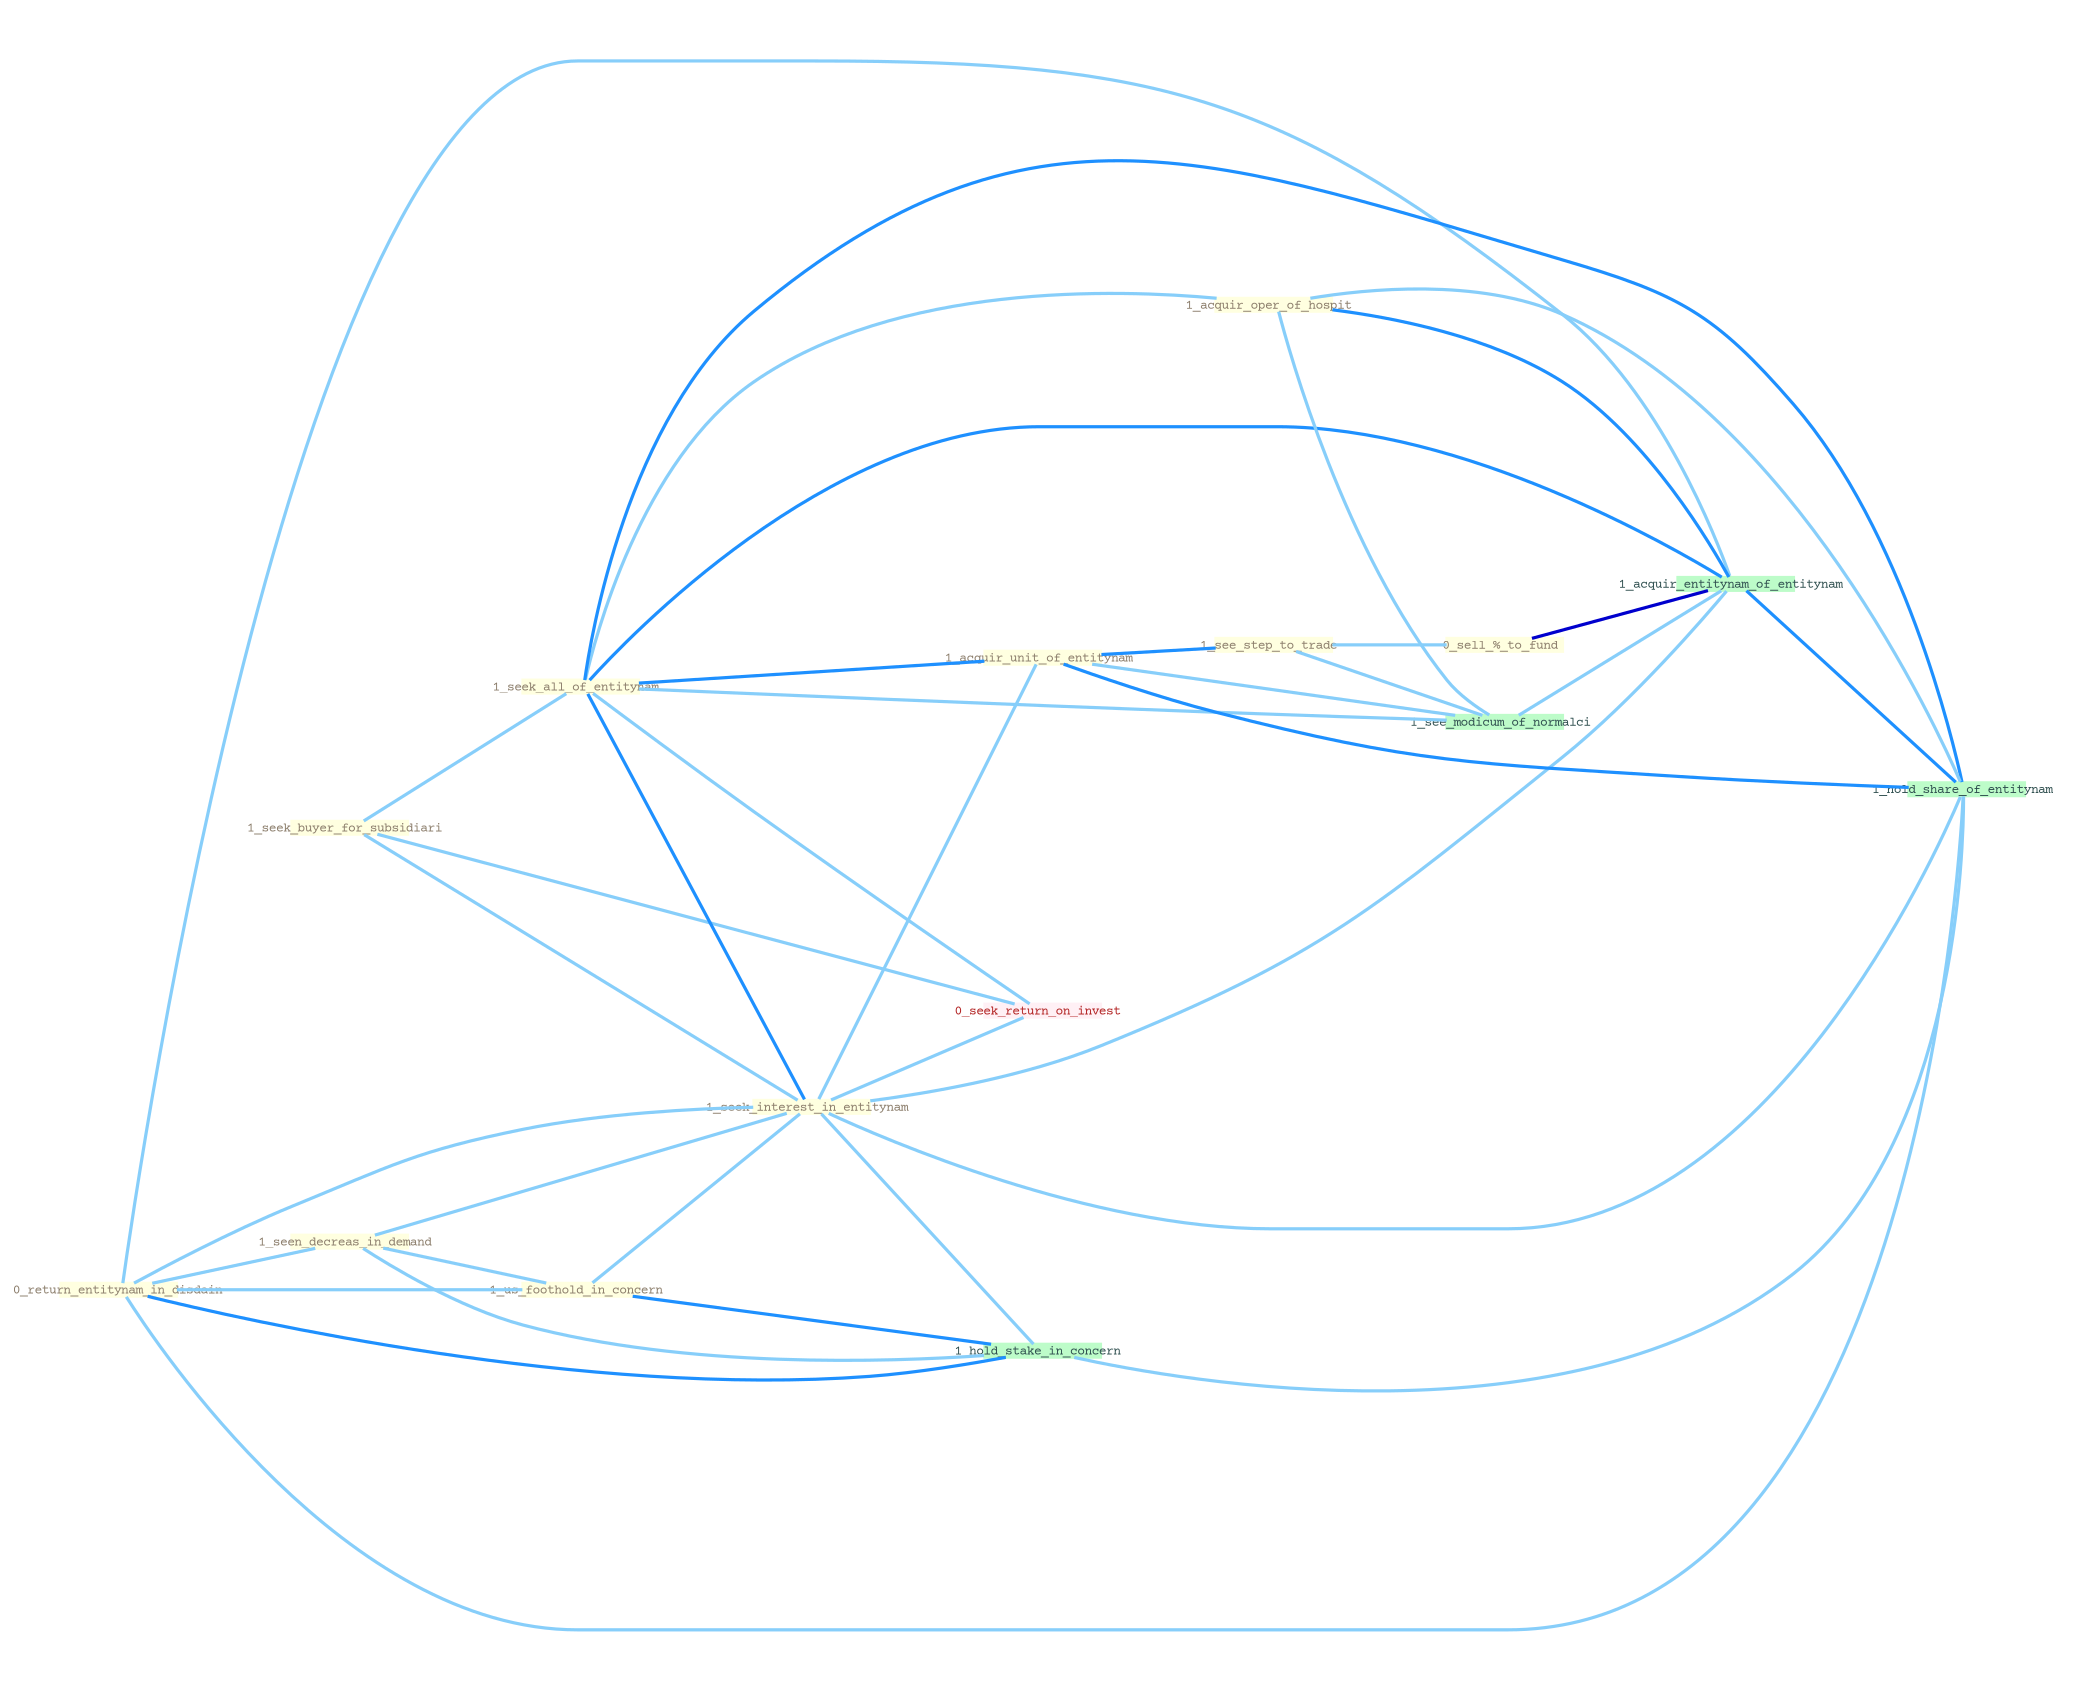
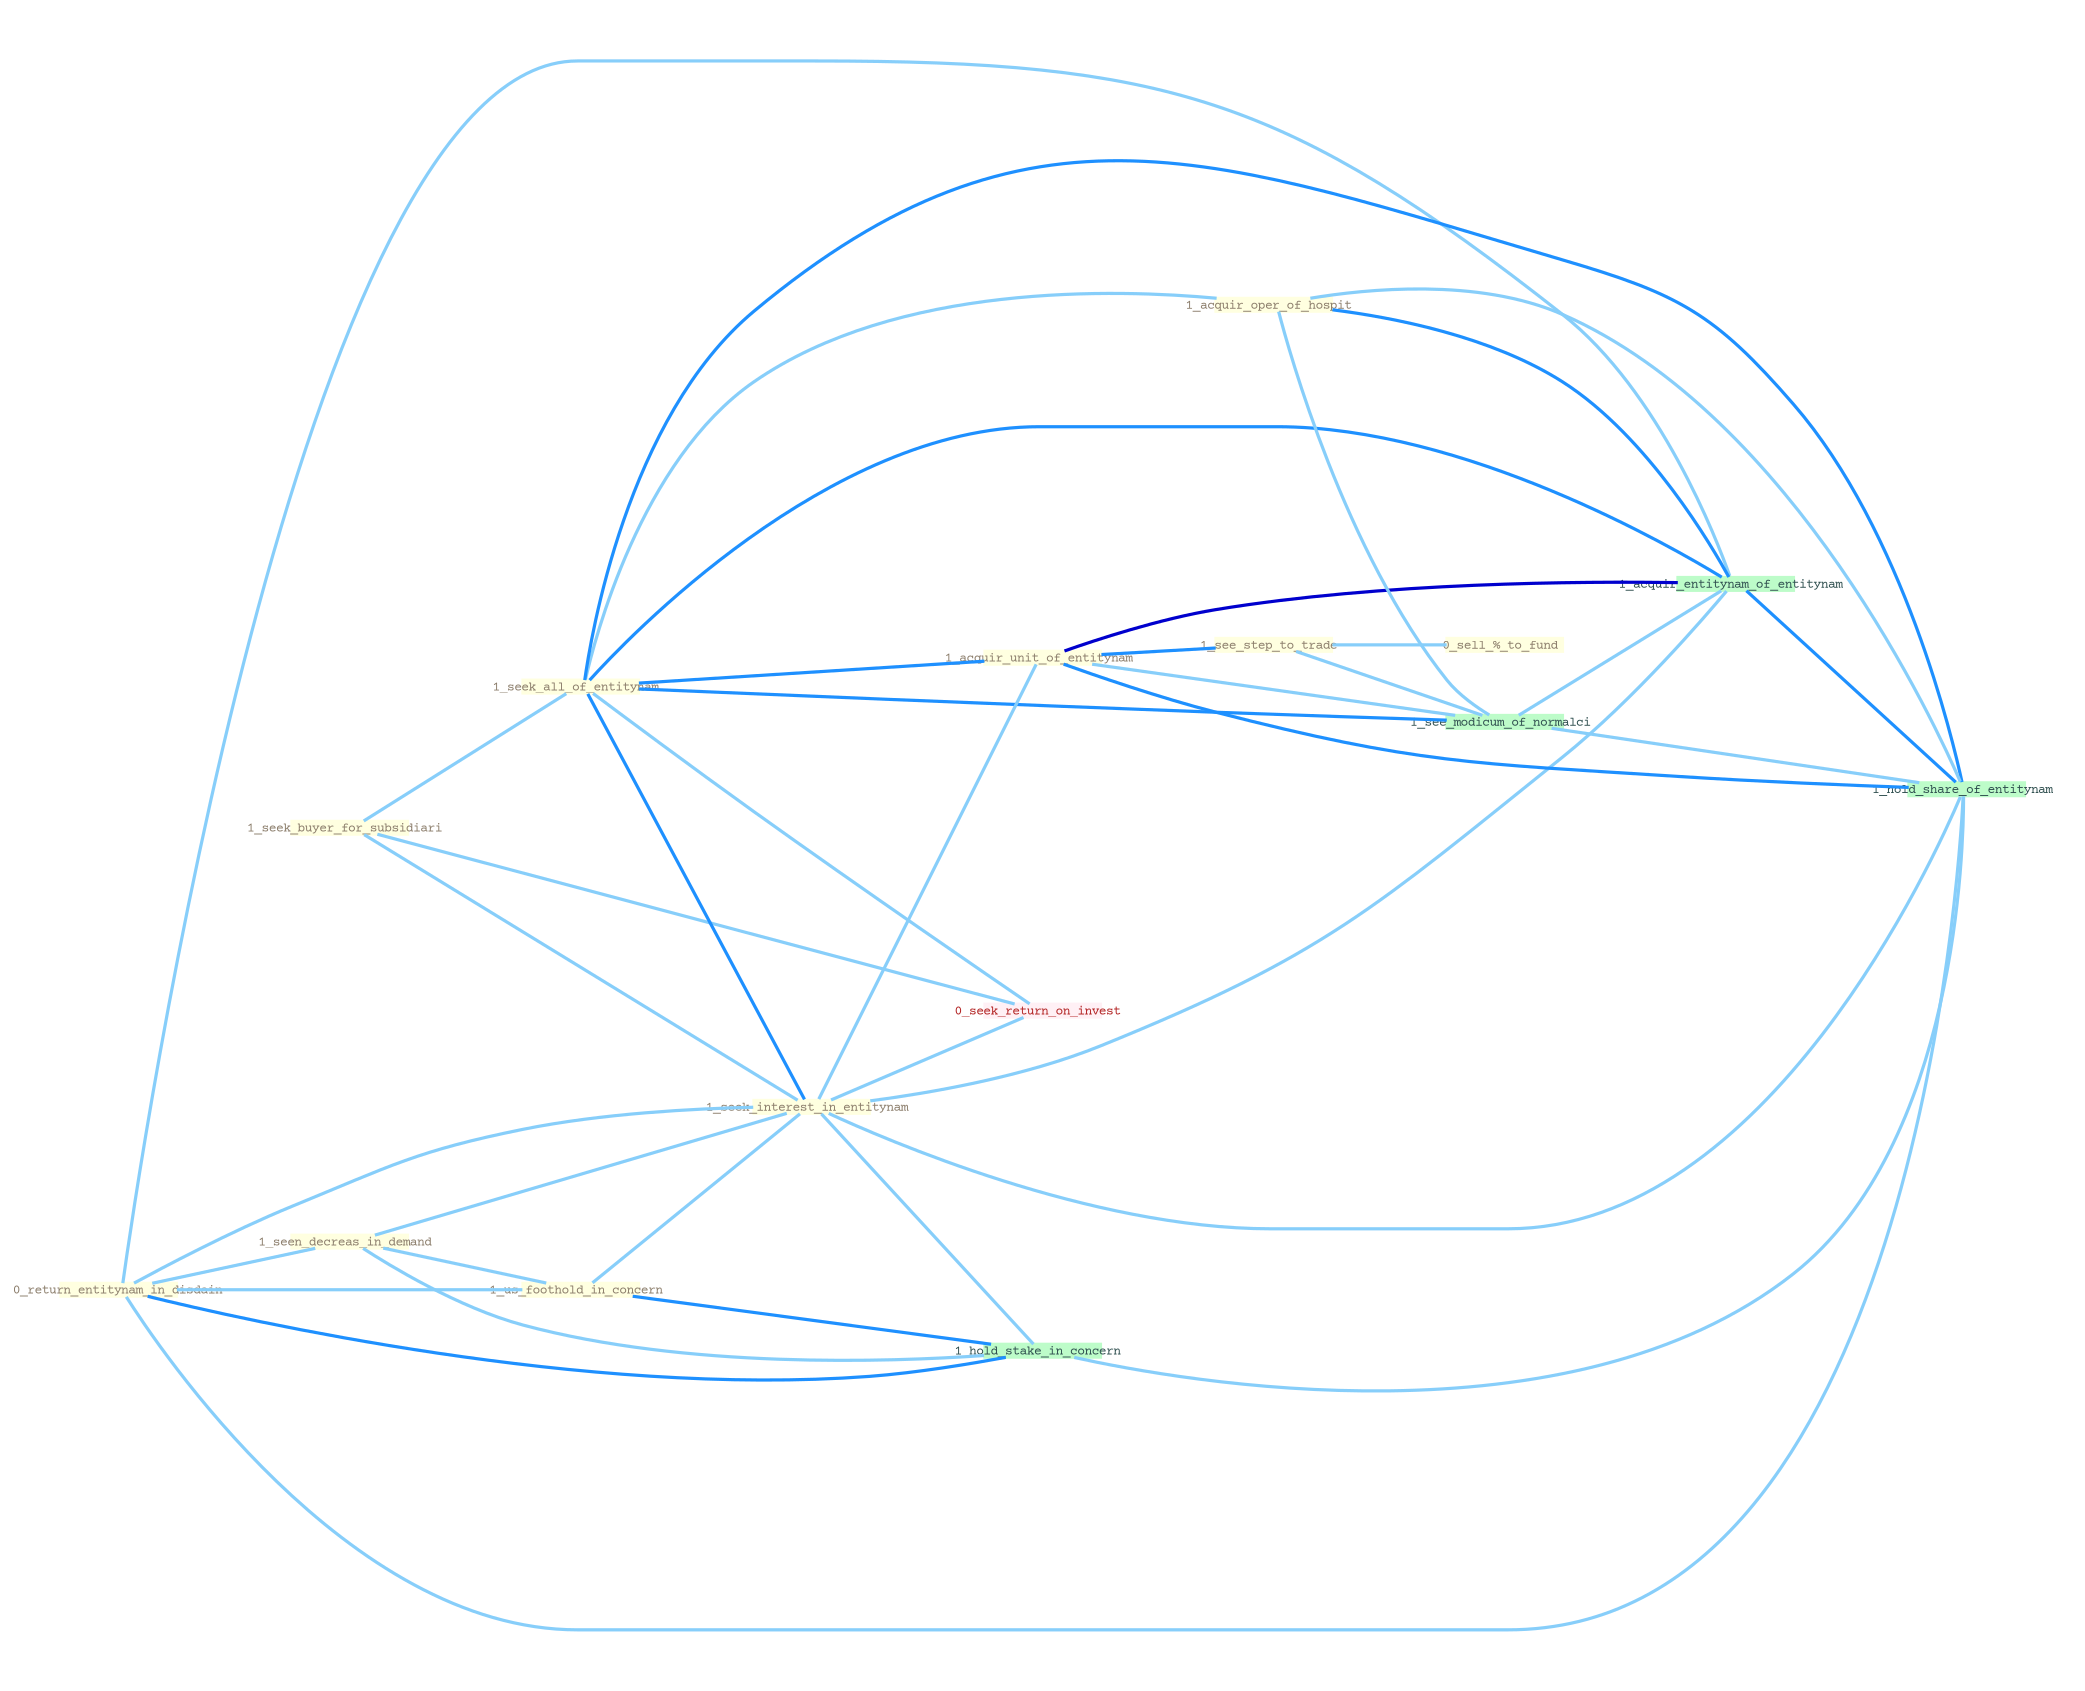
  graph {
    fontname="Courier Prime"
    rankdir=LR
    node [color="#ffffe0" fixedsize=true fontcolor="#8b7d6b" fontname="Courier Prime" fontsize=4 shape=polygon style=filled]
    edge [color="#87cefa" fontname="Courier Prime" w=1]
    n1 [height=.06 label="0_return_entitynam_in_disdain" width=.5]
    "1_seen_decreas_in_demand " [height=.06 width=.5]
    "1_see_step_to_trade " [height=.06 width=.5]
    "1_seek_buyer_for_subsidiari " [height=.06 width=.5]
    "1_us_foothold_in_concern " [height=.06 width=.5]
    "0_sell_%_to_fund " [height=.06 width=.5]
    "1_seek_all_of_entitynam " [height=.06 width=.5]
    "1_seek_interest_in_entitynam " [height=.06 width=.5]
    "1_acquir_unit_of_entitynam " [height=.06 width=.5]
    "1_acquir_oper_of_hospit " [height=.06 width=.5]
    "0_seek_return_on_invest " [color="#fff0f5" fontcolor="#b22222" height=.06 width=.5]
    "1_hold_stake_in_concern " [color="#BDFCC9" fontcolor="#2f4f4f" height=.06 width=.5]
    "1_acquir_entitynam_of_entitynam " [color="#BDFCC9" fontcolor="#2f4f4f" height=.06 width=.5]
    "1_hold_share_of_entitynam " [color="#BDFCC9" fontcolor="#2f4f4f" height=.06 width=.5]
    "1_see_modicum_of_normalci " [color="#BDFCC9" fontcolor="#2f4f4f" height=.06 width=.5]
    subgraph sub_1 {
      n1
      "1_seen_decreas_in_demand "
      "1_see_step_to_trade "
      "1_seek_buyer_for_subsidiari "
      "1_us_foothold_in_concern "
      "0_sell_%_to_fund "
      "1_seek_all_of_entitynam "
      "1_seek_interest_in_entitynam "
      "1_acquir_unit_of_entitynam "
      "1_acquir_oper_of_hospit "
    }
    subgraph sub_2 {
      "0_seek_return_on_invest "
    }
    n1 -- "1_seen_decreas_in_demand "
    n1 -- "1_us_foothold_in_concern "
    n1 -- "1_seek_interest_in_entitynam "
    n1 -- "1_hold_stake_in_concern " [color="#1e90ff" w=2]
    n1 -- "1_acquir_entitynam_of_entitynam "
    n1 -- "1_hold_share_of_entitynam "
    "1_seen_decreas_in_demand " -- "1_us_foothold_in_concern "
    "1_seen_decreas_in_demand " -- "1_seek_interest_in_entitynam "
    "1_seen_decreas_in_demand " -- "1_hold_stake_in_concern "
    "1_see_step_to_trade " -- "0_sell_%_to_fund "
    "1_see_step_to_trade " -- "1_see_modicum_of_normalci "
    "1_seek_buyer_for_subsidiari " -- "1_seek_all_of_entitynam "
    "1_seek_buyer_for_subsidiari " -- "1_seek_interest_in_entitynam "
    "1_seek_buyer_for_subsidiari " -- "0_seek_return_on_invest "
    "1_us_foothold_in_concern " -- "1_seek_interest_in_entitynam "
    "1_us_foothold_in_concern " -- "1_hold_stake_in_concern " [color="#1e90ff" w=2]
    "1_seek_all_of_entitynam " -- "1_seek_interest_in_entitynam " [color="#1e90ff" w=2]
    "1_seek_all_of_entitynam " -- "1_acquir_unit_of_entitynam " [color="#1e90ff" w=2]
    "1_seek_all_of_entitynam " -- "1_acquir_oper_of_hospit "
    "1_seek_all_of_entitynam " -- "0_seek_return_on_invest "
    "1_seek_all_of_entitynam " -- "1_acquir_entitynam_of_entitynam " [color="#1e90ff" w=2]
    "1_seek_all_of_entitynam " -- "1_hold_share_of_entitynam " [color="#1e90ff" w=2]
-   "1_seek_all_of_entitynam " -- "1_see_modicum_of_normalci "
+   "1_seek_all_of_entitynam " -- "1_see_modicum_of_normalci " [color="#1e90ff"]
    "1_seek_interest_in_entitynam " -- "1_acquir_unit_of_entitynam "
    "1_seek_interest_in_entitynam " -- "0_seek_return_on_invest "
    "1_seek_interest_in_entitynam " -- "1_hold_stake_in_concern "
    "1_seek_interest_in_entitynam " -- "1_acquir_entitynam_of_entitynam "
    "1_seek_interest_in_entitynam " -- "1_hold_share_of_entitynam "
    "1_acquir_unit_of_entitynam " -- "1_see_step_to_trade " [color="#1e90ff" w=2]
-   "0_sell_%_to_fund " -- "1_acquir_entitynam_of_entitynam " [color="#0000cd" w=3]
+   "1_acquir_unit_of_entitynam " -- "1_acquir_entitynam_of_entitynam " [color="#0000cd" w=3]
    "1_acquir_unit_of_entitynam " -- "1_hold_share_of_entitynam " [color="#1e90ff" w=2]
    "1_acquir_unit_of_entitynam " -- "1_see_modicum_of_normalci "
    "1_acquir_oper_of_hospit " -- "1_acquir_entitynam_of_entitynam " [color="#1e90ff" w=2]
    "1_acquir_oper_of_hospit " -- "1_hold_share_of_entitynam "
    "1_acquir_oper_of_hospit " -- "1_see_modicum_of_normalci "
    "1_hold_stake_in_concern " -- "1_hold_share_of_entitynam "
    "1_acquir_entitynam_of_entitynam " -- "1_hold_share_of_entitynam " [color="#1e90ff" w=2]
    "1_see_modicum_of_normalci " -- "1_acquir_entitynam_of_entitynam "
+   "1_see_modicum_of_normalci " -- "1_hold_share_of_entitynam "
  }
